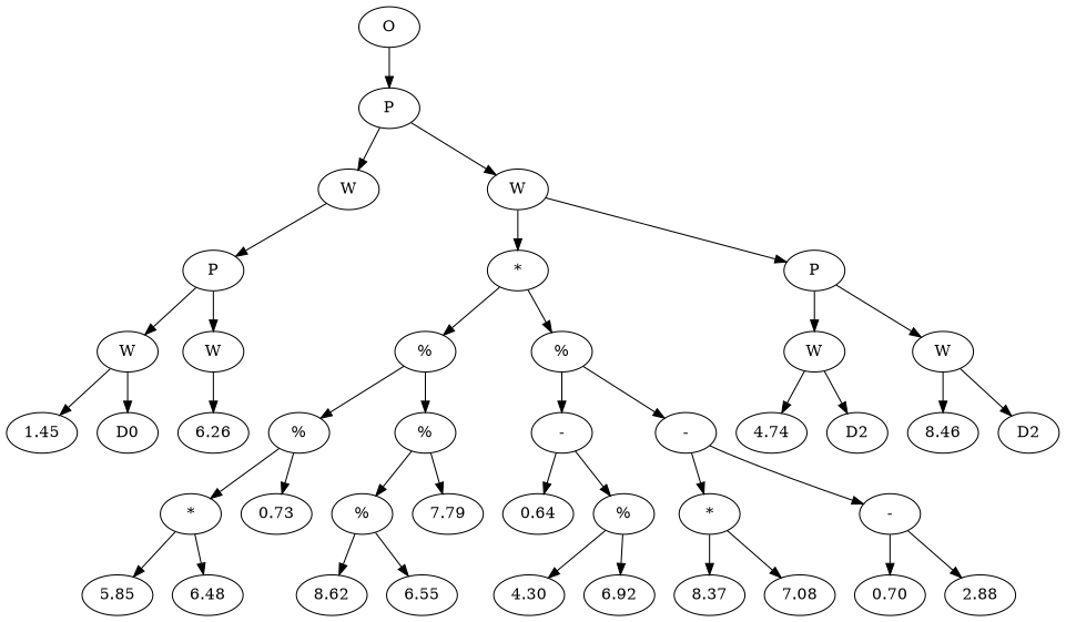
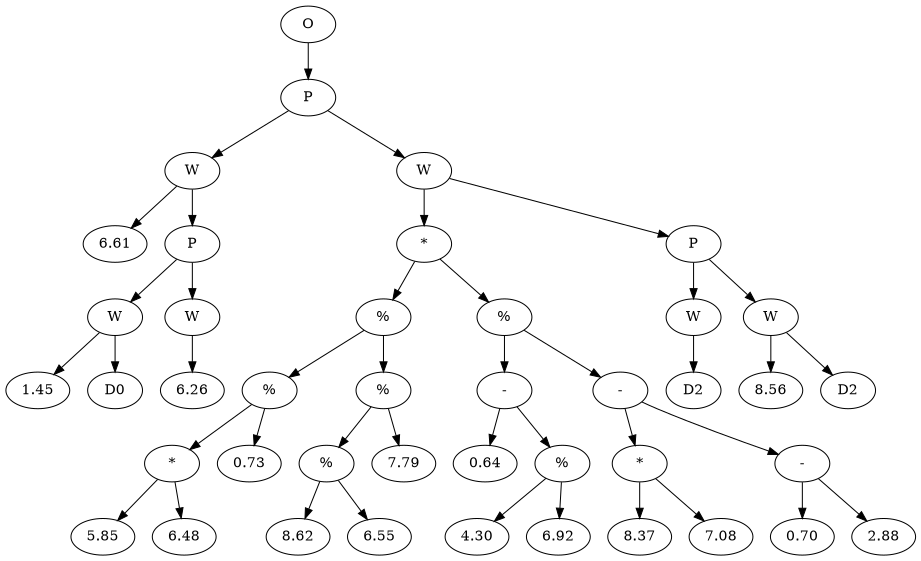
  digraph {
    n1 [label=O]
    n2 [label=P]
    n3 [label=W]
    n4 [label=W]
+   n5 [label=6.61]
    n6 [label=P]
    n7 [label="*"]
    n8 [label=P]
    n9 [label=W]
    n10 [label=W]
    n11 [label=1.45]
    n12 [label=D0]
    n13 [label=6.26]
    n14 [label="%"]
    n15 [label="%"]
    n16 [label=W]
    n17 [label=W]
    n18 [label="%"]
    n19 [label="%"]
    n20 [label="-"]
    n21 [label="-"]
    n22 [label="*"]
    n23 [label=0.73]
    n24 [label="%"]
    n25 [label=7.79]
    n26 [label=5.85]
    n27 [label=6.48]
    n28 [label=8.62]
    n29 [label=6.55]
    n30 [label=0.64]
    n31 [label="%"]
    n32 [label="*"]
    n33 [label="-"]
    n34 [label=4.30]
    n35 [label=6.92]
    n36 [label=8.37]
    n37 [label=7.08]
    n38 [label=0.70]
    n39 [label=2.88]
-   n40 [label=4.74]
    n41 [label=D2]
-   n42 [label=8.46]
+   n42 [label=8.56]
    n43 [label=D2]
    n1 -> n2
    n2 -> n3
    n2 -> n4
+   n3 -> n5
    n3 -> n6
    n4 -> n7
    n4 -> n8
    n6 -> n9
    n6 -> n10
    n7 -> n14
    n7 -> n15
    n8 -> n16
    n8 -> n17
    n9 -> n11
    n9 -> n12
    n10 -> n13
    n14 -> n18
    n14 -> n19
    n15 -> n20
    n15 -> n21
-   n16 -> n40
    n16 -> n41
    n17 -> n42
    n17 -> n43
    n18 -> n22
    n18 -> n23
    n19 -> n24
    n19 -> n25
    n20 -> n30
    n20 -> n31
    n21 -> n32
    n21 -> n33
    n22 -> n26
    n22 -> n27
    n24 -> n28
    n24 -> n29
    n31 -> n34
    n31 -> n35
    n32 -> n36
    n32 -> n37
    n33 -> n38
    n33 -> n39
  }
